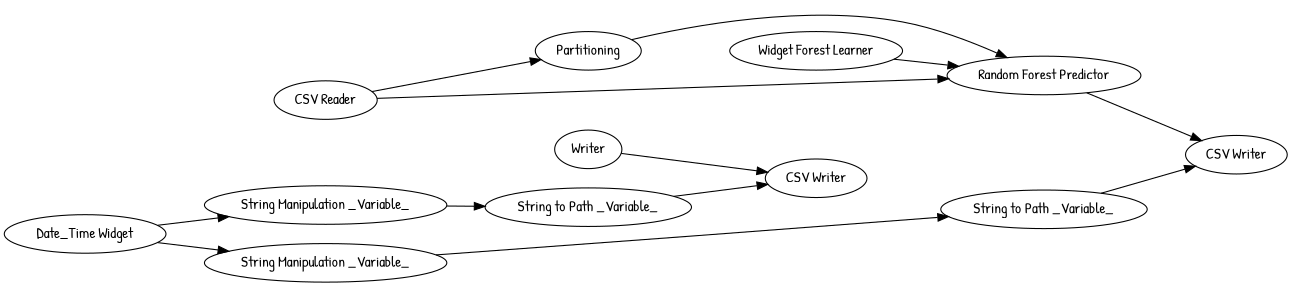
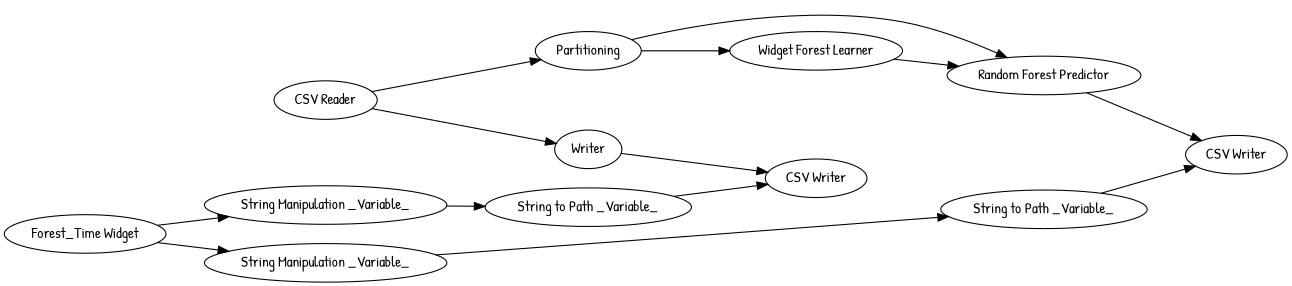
  digraph {
    fontname="Patrick Hand"
    rankdir=LR
    node [fontname="Patrick Hand"]
    edge [fontname="Patrick Hand"]
    n1 [label="CSV Reader"]
    n2 [label=Writer]
    n3 [label=Partitioning]
    n4 [label="CSV Writer"]
    n5 [label="Widget Forest Learner"]
    n6 [label="Random Forest Predictor"]
    n7 [label="CSV Writer"]
-   n8 [label="Date_Time Widget"]
+   n8 [label="Forest_Time Widget"]
    n9 [label="String Manipulation _Variable_"]
    n10 [label="String Manipulation _Variable_"]
    n11 [label="String to Path _Variable_"]
    n12 [label="String to Path _Variable_"]
-   n1 -> n6
+   n1 -> n2
    n1 -> n3
    n2 -> n4
+   n3 -> n5
    n3 -> n6
    n5 -> n6
    n6 -> n7
    n8 -> n9
    n8 -> n10
    n9 -> n11
    n10 -> n12
    n11 -> n7
    n12 -> n4
  }
